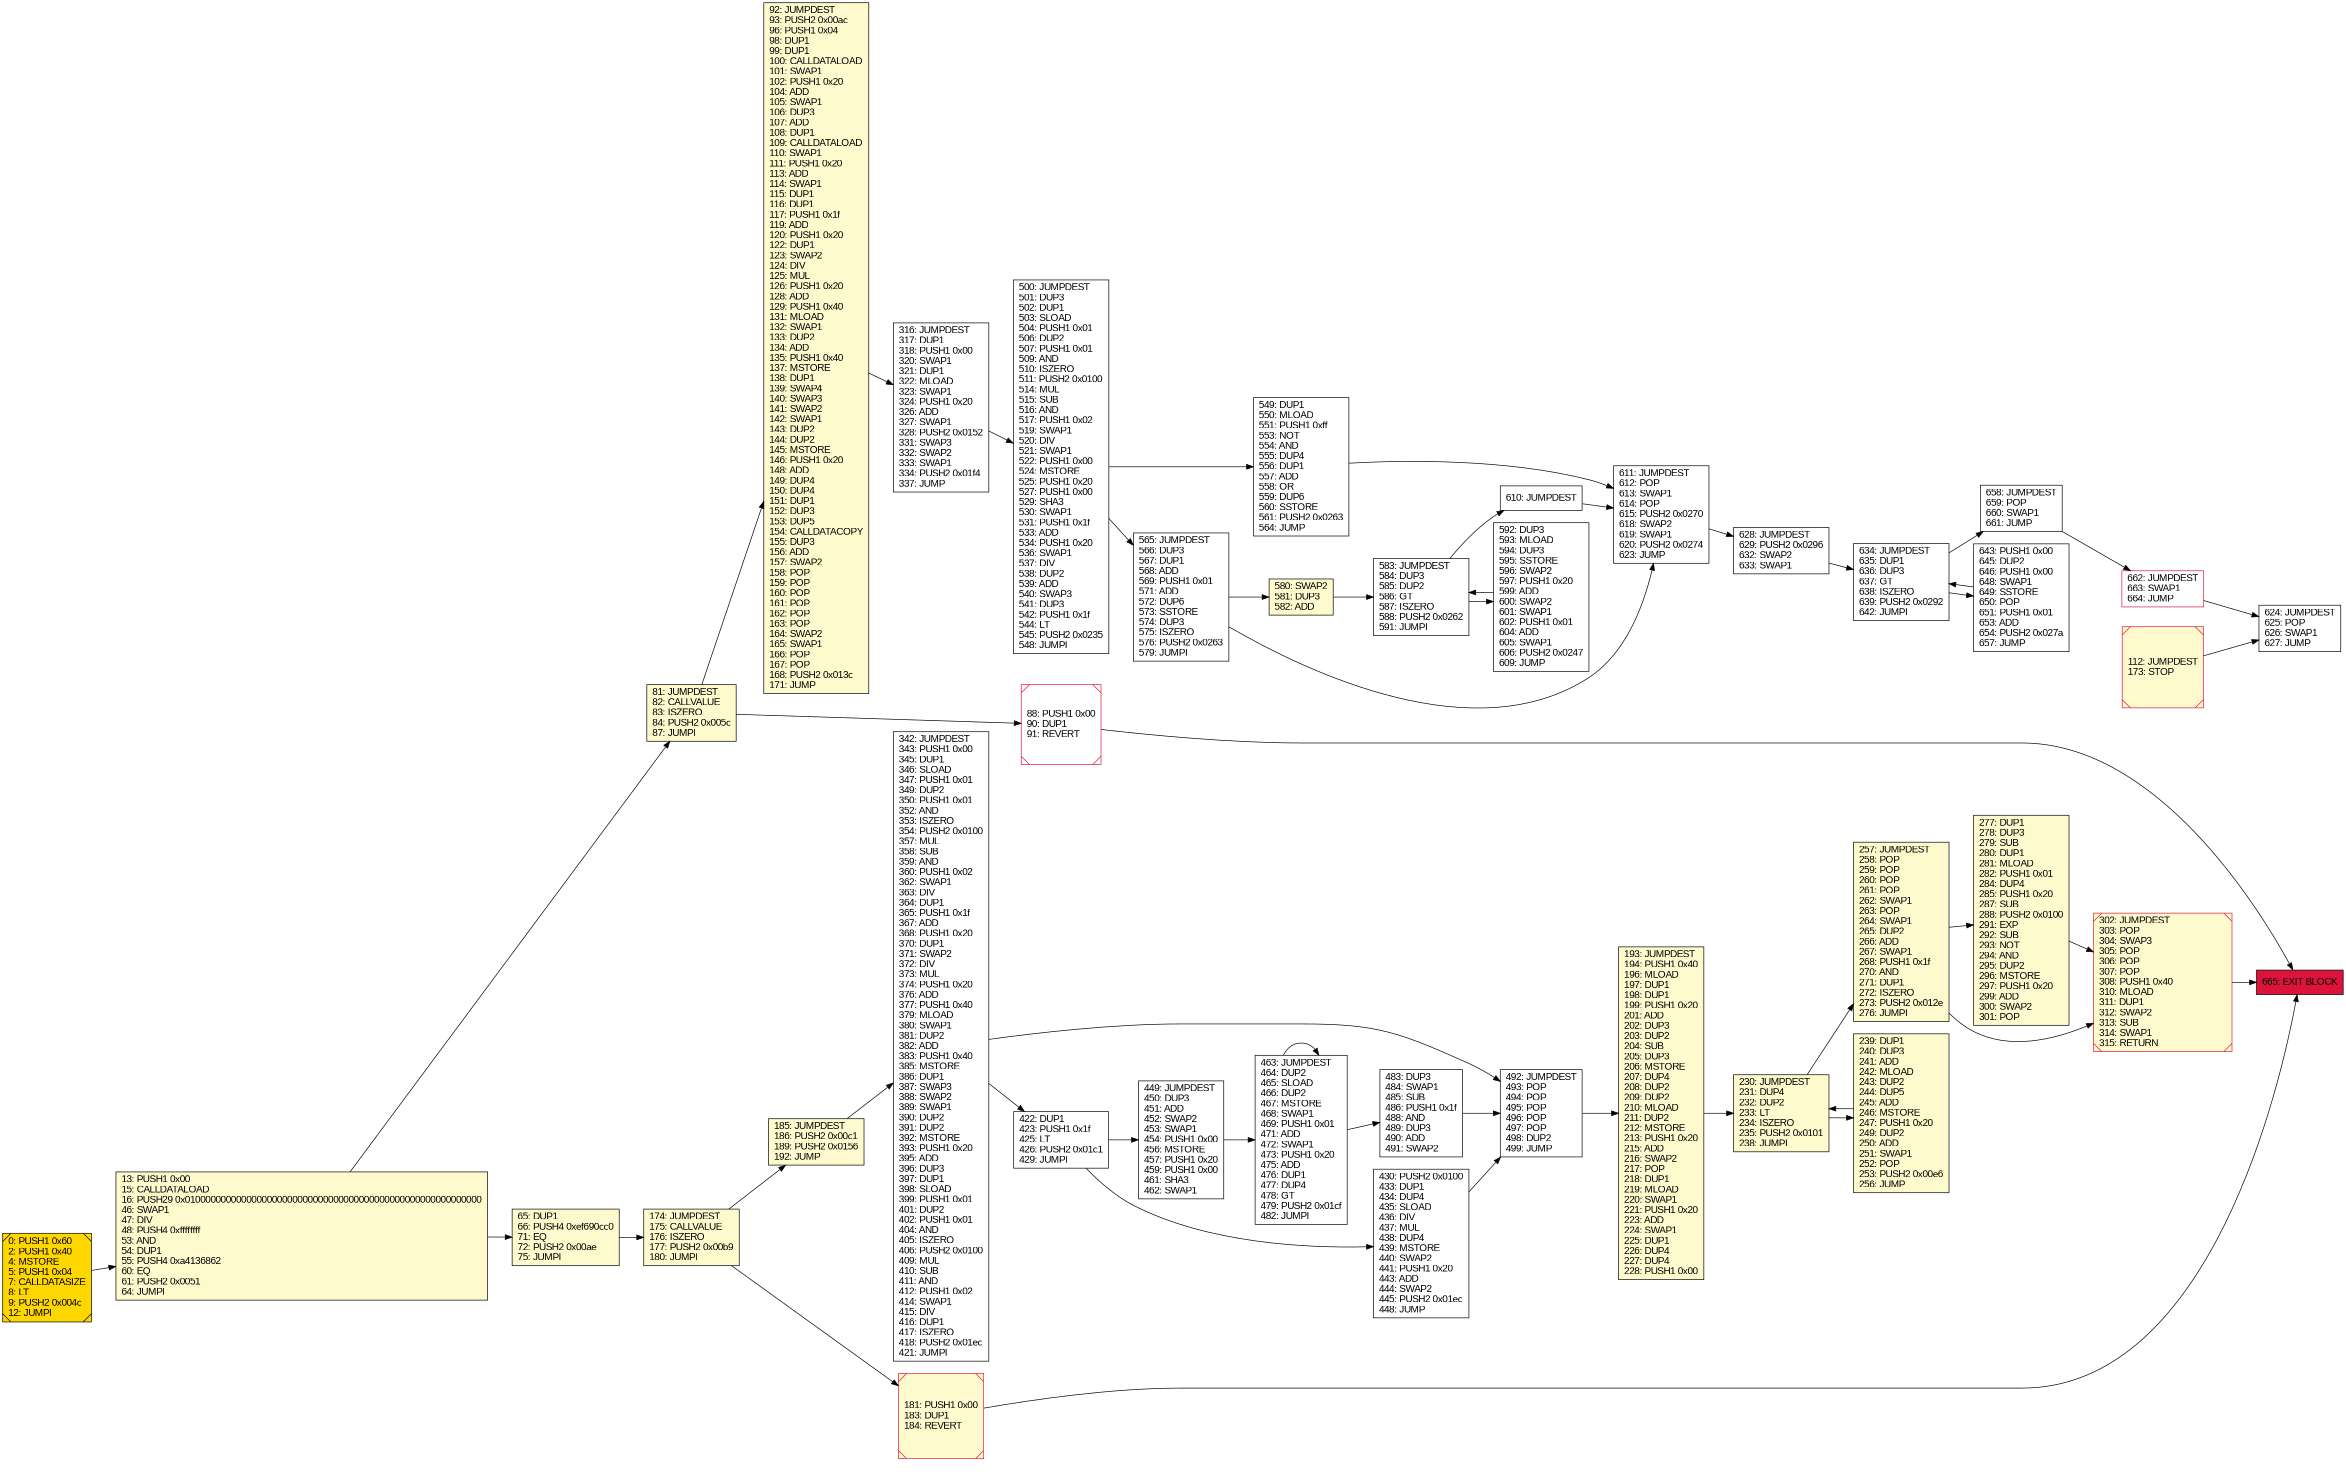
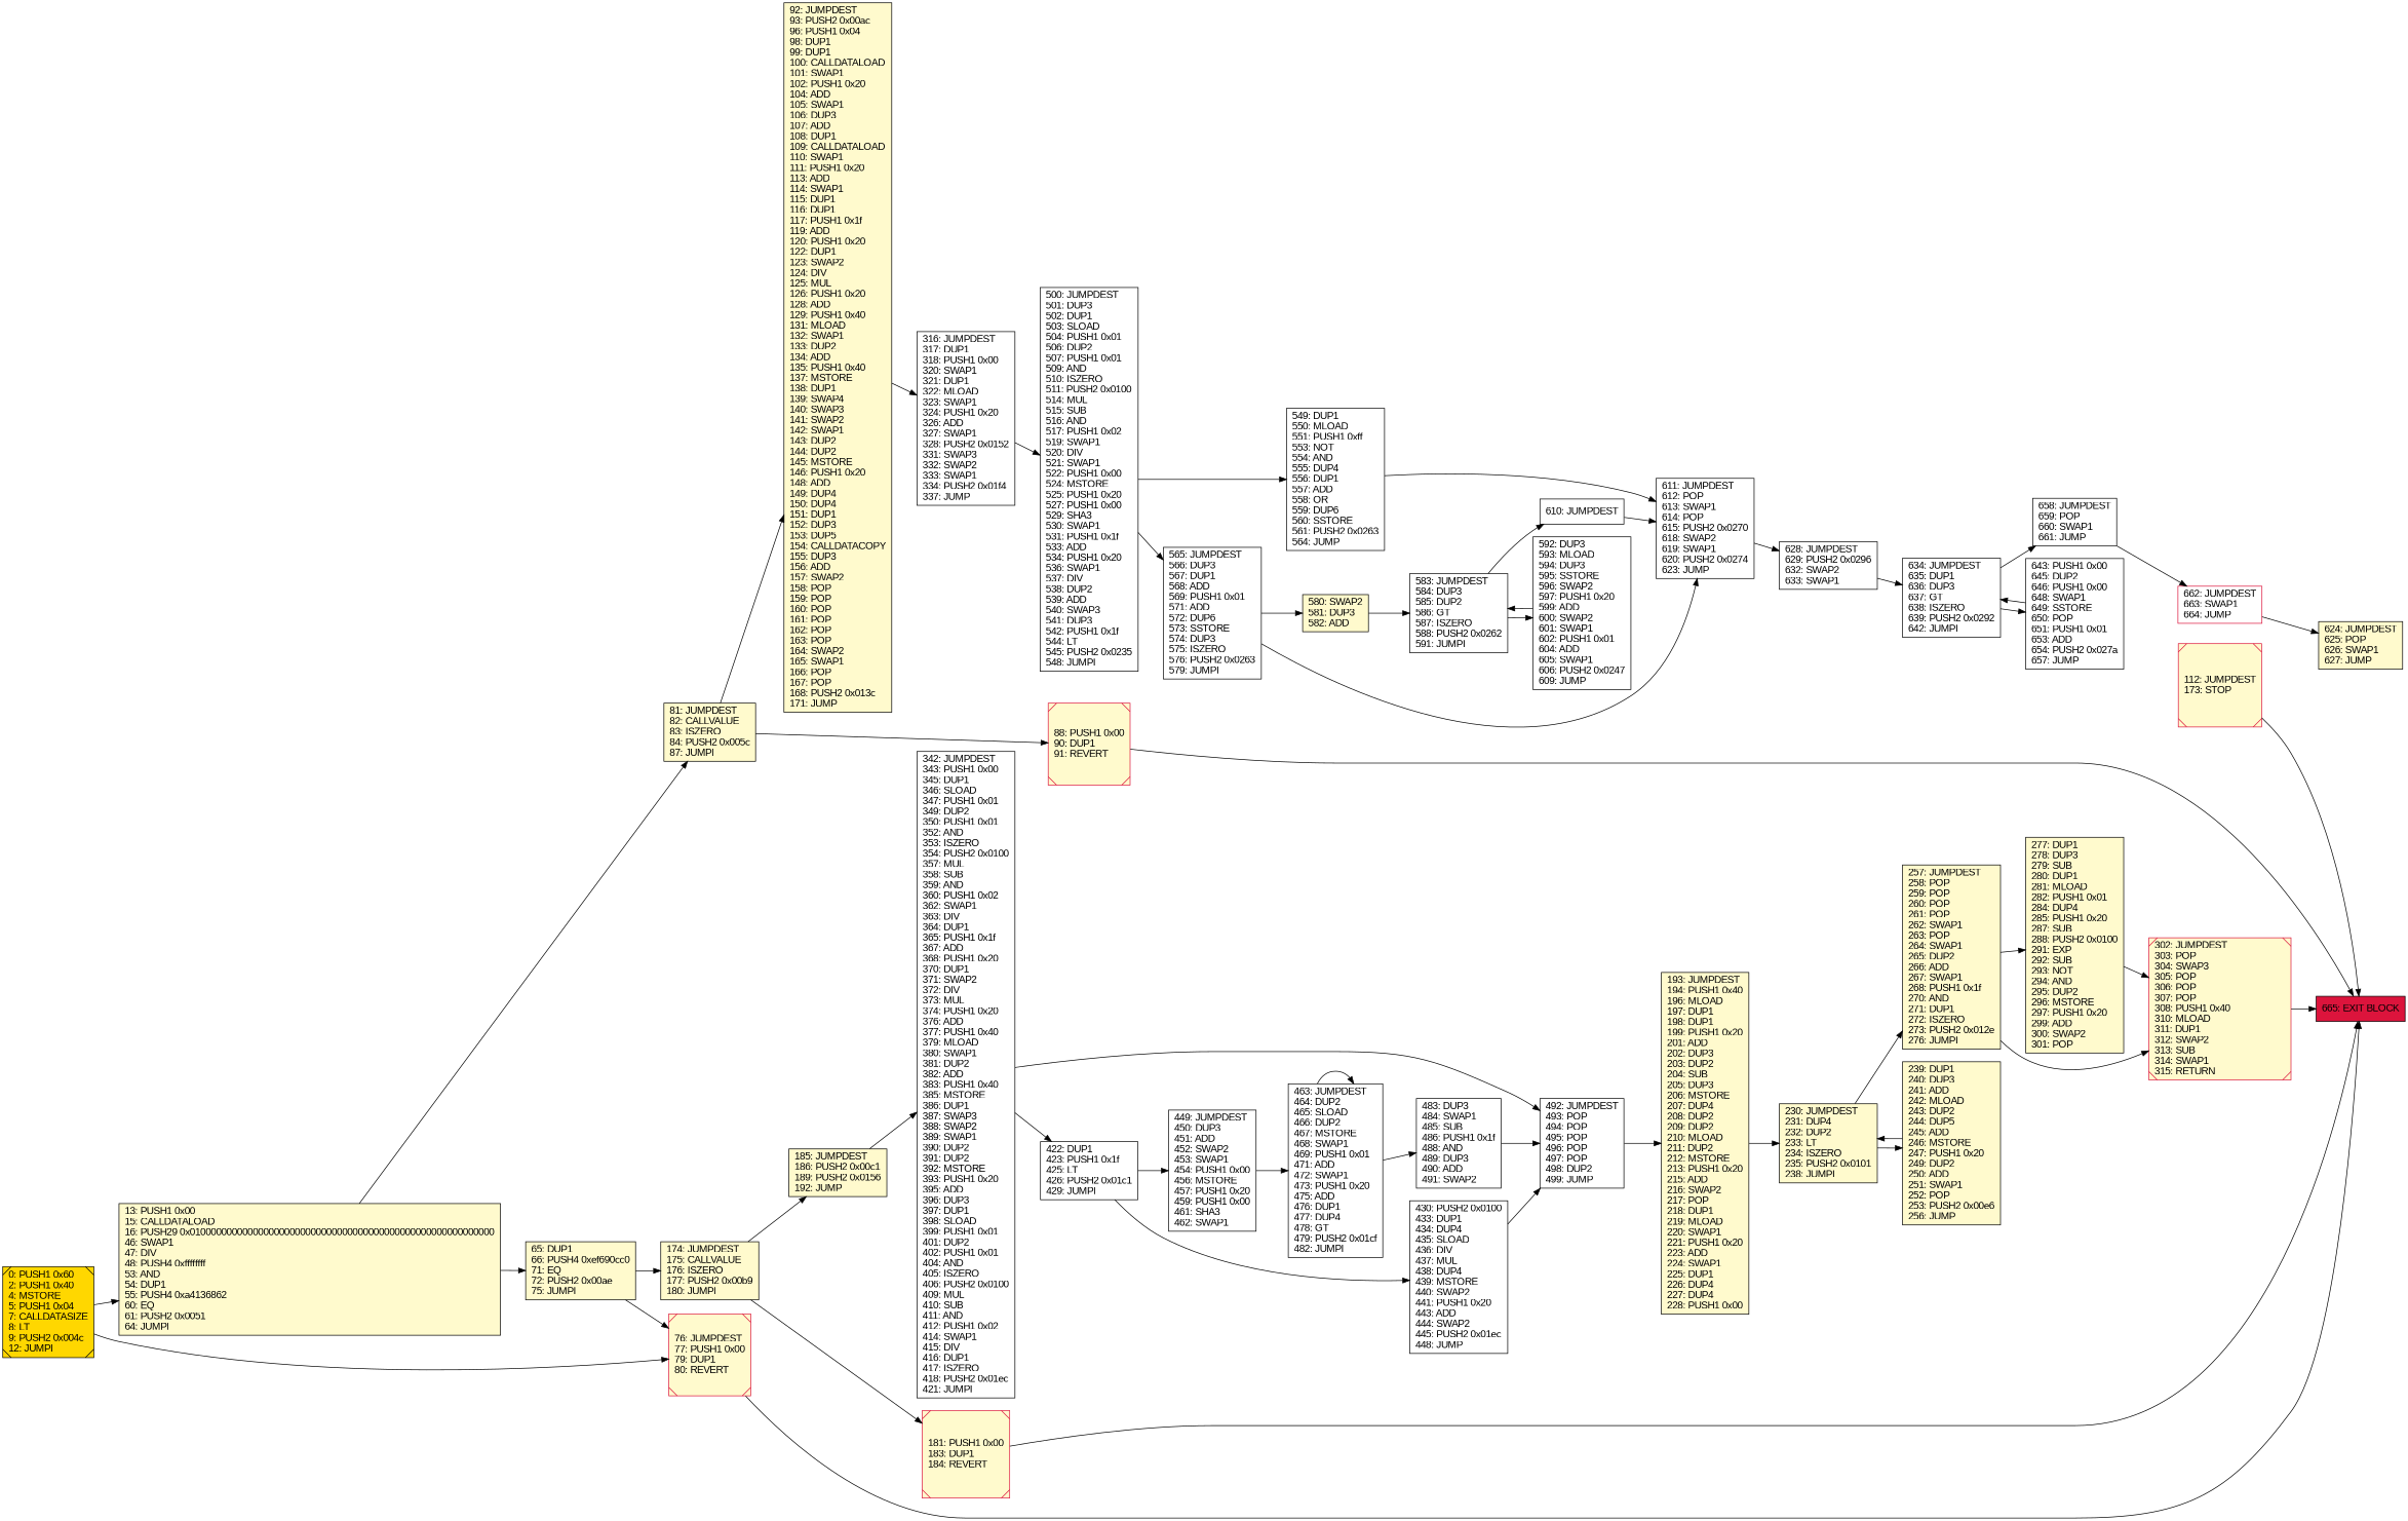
  digraph {
    rankdir=LR
    node [color=black fillcolor=white fontcolor=black fontname=arial shape=box style=filled]
    n1 [label="549: DUP1\l550: MLOAD\l551: PUSH1 0xff\l553: NOT\l554: AND\l555: DUP4\l556: DUP1\l557: ADD\l558: OR\l559: DUP6\l560: SSTORE\l561: PUSH2 0x0263\l564: JUMP\l"]
    n2 [label="611: JUMPDEST\l612: POP\l613: SWAP1\l614: POP\l615: PUSH2 0x0270\l618: SWAP2\l619: SWAP1\l620: PUSH2 0x0274\l623: JUMP\l"]
    n3 [label="628: JUMPDEST\l629: PUSH2 0x0296\l632: SWAP2\l633: SWAP1\l"]
    n4 [label="658: JUMPDEST\l659: POP\l660: SWAP1\l661: JUMP\l"]
    n5 [color=crimson label="662: JUMPDEST\l663: SWAP1\l664: JUMP\l"]
-   n6 [label="624: JUMPDEST\l625: POP\l626: SWAP1\l627: JUMP\l"]
+   n6 [fillcolor=lemonchiffon label="624: JUMPDEST\l625: POP\l626: SWAP1\l627: JUMP\l"]
    n7 [fillcolor=lemonchiffon label="580: SWAP2\l581: DUP3\l582: ADD\l"]
    n8 [label="583: JUMPDEST\l584: DUP3\l585: DUP2\l586: GT\l587: ISZERO\l588: PUSH2 0x0262\l591: JUMPI\l"]
    n9 [label="592: DUP3\l593: MLOAD\l594: DUP3\l595: SSTORE\l596: SWAP2\l597: PUSH1 0x20\l599: ADD\l600: SWAP2\l601: SWAP1\l602: PUSH1 0x01\l604: ADD\l605: SWAP1\l606: PUSH2 0x0247\l609: JUMP\l"]
    n10 [label="610: JUMPDEST\l"]
    n11 [fillcolor=lemonchiffon label="13: PUSH1 0x00\l15: CALLDATALOAD\l16: PUSH29 0x0100000000000000000000000000000000000000000000000000000000\l46: SWAP1\l47: DIV\l48: PUSH4 0xffffffff\l53: AND\l54: DUP1\l55: PUSH4 0xa4136862\l60: EQ\l61: PUSH2 0x0051\l64: JUMPI\l"]
    n12 [fillcolor=lemonchiffon label="65: DUP1\l66: PUSH4 0xef690cc0\l71: EQ\l72: PUSH2 0x00ae\l75: JUMPI\l"]
    n13 [fillcolor=lemonchiffon label="81: JUMPDEST\l82: CALLVALUE\l83: ISZERO\l84: PUSH2 0x005c\l87: JUMPI\l"]
+   n14 [color=crimson fillcolor=lemonchiffon label="76: JUMPDEST\l77: PUSH1 0x00\l79: DUP1\l80: REVERT\l" shape=Msquare]
    n15 [fillcolor=lemonchiffon label="174: JUMPDEST\l175: CALLVALUE\l176: ISZERO\l177: PUSH2 0x00b9\l180: JUMPI\l"]
    n16 [fillcolor=lemonchiffon label="92: JUMPDEST\l93: PUSH2 0x00ac\l96: PUSH1 0x04\l98: DUP1\l99: DUP1\l100: CALLDATALOAD\l101: SWAP1\l102: PUSH1 0x20\l104: ADD\l105: SWAP1\l106: DUP3\l107: ADD\l108: DUP1\l109: CALLDATALOAD\l110: SWAP1\l111: PUSH1 0x20\l113: ADD\l114: SWAP1\l115: DUP1\l116: DUP1\l117: PUSH1 0x1f\l119: ADD\l120: PUSH1 0x20\l122: DUP1\l123: SWAP2\l124: DIV\l125: MUL\l126: PUSH1 0x20\l128: ADD\l129: PUSH1 0x40\l131: MLOAD\l132: SWAP1\l133: DUP2\l134: ADD\l135: PUSH1 0x40\l137: MSTORE\l138: DUP1\l139: SWAP4\l140: SWAP3\l141: SWAP2\l142: SWAP1\l143: DUP2\l144: DUP2\l145: MSTORE\l146: PUSH1 0x20\l148: ADD\l149: DUP4\l150: DUP4\l151: DUP1\l152: DUP3\l153: DUP5\l154: CALLDATACOPY\l155: DUP3\l156: ADD\l157: SWAP2\l158: POP\l159: POP\l160: POP\l161: POP\l162: POP\l163: POP\l164: SWAP2\l165: SWAP1\l166: POP\l167: POP\l168: PUSH2 0x013c\l171: JUMP\l"]
-   n17 [color=crimson label="88: PUSH1 0x00\l90: DUP1\l91: REVERT\l" shape=Msquare]
+   n17 [color=crimson fillcolor=lemonchiffon label="88: PUSH1 0x00\l90: DUP1\l91: REVERT\l" shape=Msquare]
    n18 [fillcolor=crimson label="665: EXIT BLOCK\l"]
    n19 [fillcolor=lemonchiffon label="185: JUMPDEST\l186: PUSH2 0x00c1\l189: PUSH2 0x0156\l192: JUMP\l"]
    n20 [label="342: JUMPDEST\l343: PUSH1 0x00\l345: DUP1\l346: SLOAD\l347: PUSH1 0x01\l349: DUP2\l350: PUSH1 0x01\l352: AND\l353: ISZERO\l354: PUSH2 0x0100\l357: MUL\l358: SUB\l359: AND\l360: PUSH1 0x02\l362: SWAP1\l363: DIV\l364: DUP1\l365: PUSH1 0x1f\l367: ADD\l368: PUSH1 0x20\l370: DUP1\l371: SWAP2\l372: DIV\l373: MUL\l374: PUSH1 0x20\l376: ADD\l377: PUSH1 0x40\l379: MLOAD\l380: SWAP1\l381: DUP2\l382: ADD\l383: PUSH1 0x40\l385: MSTORE\l386: DUP1\l387: SWAP3\l388: SWAP2\l389: SWAP1\l390: DUP2\l391: DUP2\l392: MSTORE\l393: PUSH1 0x20\l395: ADD\l396: DUP3\l397: DUP1\l398: SLOAD\l399: PUSH1 0x01\l401: DUP2\l402: PUSH1 0x01\l404: AND\l405: ISZERO\l406: PUSH2 0x0100\l409: MUL\l410: SUB\l411: AND\l412: PUSH1 0x02\l414: SWAP1\l415: DIV\l416: DUP1\l417: ISZERO\l418: PUSH2 0x01ec\l421: JUMPI\l"]
    n21 [label="422: DUP1\l423: PUSH1 0x1f\l425: LT\l426: PUSH2 0x01c1\l429: JUMPI\l"]
    n22 [label="492: JUMPDEST\l493: POP\l494: POP\l495: POP\l496: POP\l497: POP\l498: DUP2\l499: JUMP\l"]
    n23 [label="634: JUMPDEST\l635: DUP1\l636: DUP3\l637: GT\l638: ISZERO\l639: PUSH2 0x0292\l642: JUMPI\l"]
    n24 [label="643: PUSH1 0x00\l645: DUP2\l646: PUSH1 0x00\l648: SWAP1\l649: SSTORE\l650: POP\l651: PUSH1 0x01\l653: ADD\l654: PUSH2 0x027a\l657: JUMP\l"]
    n25 [color=crimson fillcolor=lemonchiffon label="181: PUSH1 0x00\l183: DUP1\l184: REVERT\l" shape=Msquare]
    n26 [fillcolor=lemonchiffon label="230: JUMPDEST\l231: DUP4\l232: DUP2\l233: LT\l234: ISZERO\l235: PUSH2 0x0101\l238: JUMPI\l"]
    n27 [fillcolor=lemonchiffon label="239: DUP1\l240: DUP3\l241: ADD\l242: MLOAD\l243: DUP2\l244: DUP5\l245: ADD\l246: MSTORE\l247: PUSH1 0x20\l249: DUP2\l250: ADD\l251: SWAP1\l252: POP\l253: PUSH2 0x00e6\l256: JUMP\l"]
    n28 [fillcolor=lemonchiffon label="257: JUMPDEST\l258: POP\l259: POP\l260: POP\l261: POP\l262: SWAP1\l263: POP\l264: SWAP1\l265: DUP2\l266: ADD\l267: SWAP1\l268: PUSH1 0x1f\l270: AND\l271: DUP1\l272: ISZERO\l273: PUSH2 0x012e\l276: JUMPI\l"]
    n29 [fillcolor=lemonchiffon label="277: DUP1\l278: DUP3\l279: SUB\l280: DUP1\l281: MLOAD\l282: PUSH1 0x01\l284: DUP4\l285: PUSH1 0x20\l287: SUB\l288: PUSH2 0x0100\l291: EXP\l292: SUB\l293: NOT\l294: AND\l295: DUP2\l296: MSTORE\l297: PUSH1 0x20\l299: ADD\l300: SWAP2\l301: POP\l"]
    n30 [color=crimson fillcolor=lemonchiffon label="302: JUMPDEST\l303: POP\l304: SWAP3\l305: POP\l306: POP\l307: POP\l308: PUSH1 0x40\l310: MLOAD\l311: DUP1\l312: SWAP2\l313: SUB\l314: SWAP1\l315: RETURN\l" shape=Msquare]
    n31 [label="430: PUSH2 0x0100\l433: DUP1\l434: DUP4\l435: SLOAD\l436: DIV\l437: MUL\l438: DUP4\l439: MSTORE\l440: SWAP2\l441: PUSH1 0x20\l443: ADD\l444: SWAP2\l445: PUSH2 0x01ec\l448: JUMP\l"]
    n32 [label="449: JUMPDEST\l450: DUP3\l451: ADD\l452: SWAP2\l453: SWAP1\l454: PUSH1 0x00\l456: MSTORE\l457: PUSH1 0x20\l459: PUSH1 0x00\l461: SHA3\l462: SWAP1\l"]
    n33 [fillcolor=lemonchiffon label="193: JUMPDEST\l194: PUSH1 0x40\l196: MLOAD\l197: DUP1\l198: DUP1\l199: PUSH1 0x20\l201: ADD\l202: DUP3\l203: DUP2\l204: SUB\l205: DUP3\l206: MSTORE\l207: DUP4\l208: DUP2\l209: DUP2\l210: MLOAD\l211: DUP2\l212: MSTORE\l213: PUSH1 0x20\l215: ADD\l216: SWAP2\l217: POP\l218: DUP1\l219: MLOAD\l220: SWAP1\l221: PUSH1 0x20\l223: ADD\l224: SWAP1\l225: DUP1\l226: DUP4\l227: DUP4\l228: PUSH1 0x00\l"]
    n34 [label="565: JUMPDEST\l566: DUP3\l567: DUP1\l568: ADD\l569: PUSH1 0x01\l571: ADD\l572: DUP6\l573: SSTORE\l574: DUP3\l575: ISZERO\l576: PUSH2 0x0263\l579: JUMPI\l"]
    n35 [label="463: JUMPDEST\l464: DUP2\l465: SLOAD\l466: DUP2\l467: MSTORE\l468: SWAP1\l469: PUSH1 0x01\l471: ADD\l472: SWAP1\l473: PUSH1 0x20\l475: ADD\l476: DUP1\l477: DUP4\l478: GT\l479: PUSH2 0x01cf\l482: JUMPI\l"]
    n36 [color=crimson fillcolor=lemonchiffon label="112: JUMPDEST\l173: STOP\l" shape=Msquare]
    n37 [label="483: DUP3\l484: SWAP1\l485: SUB\l486: PUSH1 0x1f\l488: AND\l489: DUP3\l490: ADD\l491: SWAP2\l"]
    n38 [label="316: JUMPDEST\l317: DUP1\l318: PUSH1 0x00\l320: SWAP1\l321: DUP1\l322: MLOAD\l323: SWAP1\l324: PUSH1 0x20\l326: ADD\l327: SWAP1\l328: PUSH2 0x0152\l331: SWAP3\l332: SWAP2\l333: SWAP1\l334: PUSH2 0x01f4\l337: JUMP\l"]
    n39 [label="500: JUMPDEST\l501: DUP3\l502: DUP1\l503: SLOAD\l504: PUSH1 0x01\l506: DUP2\l507: PUSH1 0x01\l509: AND\l510: ISZERO\l511: PUSH2 0x0100\l514: MUL\l515: SUB\l516: AND\l517: PUSH1 0x02\l519: SWAP1\l520: DIV\l521: SWAP1\l522: PUSH1 0x00\l524: MSTORE\l525: PUSH1 0x20\l527: PUSH1 0x00\l529: SHA3\l530: SWAP1\l531: PUSH1 0x1f\l533: ADD\l534: PUSH1 0x20\l536: SWAP1\l537: DIV\l538: DUP2\l539: ADD\l540: SWAP3\l541: DUP3\l542: PUSH1 0x1f\l544: LT\l545: PUSH2 0x0235\l548: JUMPI\l"]
    n40 [fillcolor=gold label="0: PUSH1 0x60\l2: PUSH1 0x40\l4: MSTORE\l5: PUSH1 0x04\l7: CALLDATASIZE\l8: LT\l9: PUSH2 0x004c\l12: JUMPI\l" shape=Msquare]
    n1 -> n2
    n2 -> n3
    n3 -> n23
    n4 -> n5
    n5 -> n6
    n7 -> n8
    n8 -> n9
    n8 -> n10
    n9 -> n8
    n10 -> n2
    n11 -> n12
    n11 -> n13
+   n12 -> n14
    n12 -> n15
    n13 -> n16
    n13 -> n17
+   n14 -> n18
    n15 -> n19
    n15 -> n25
    n16 -> n38
    n17 -> n18
    n19 -> n20
    n20 -> n21
    n20 -> n22
    n21 -> n31
    n21 -> n32
    n22 -> n33
    n23 -> n4
    n23 -> n24
    n24 -> n23
    n25 -> n18
    n26 -> n27
    n26 -> n28
    n27 -> n26
    n28 -> n29
    n28 -> n30
    n29 -> n30
    n30 -> n18
    n31 -> n22
    n32 -> n35
    n33 -> n26
    n34 -> n2
    n34 -> n7
    n35 -> n35
    n35 -> n37
-   n36 -> n6
+   n36 -> n18
    n37 -> n22
    n38 -> n39
    n39 -> n1
    n39 -> n34
    n40 -> n11
+   n40 -> n14
  }
